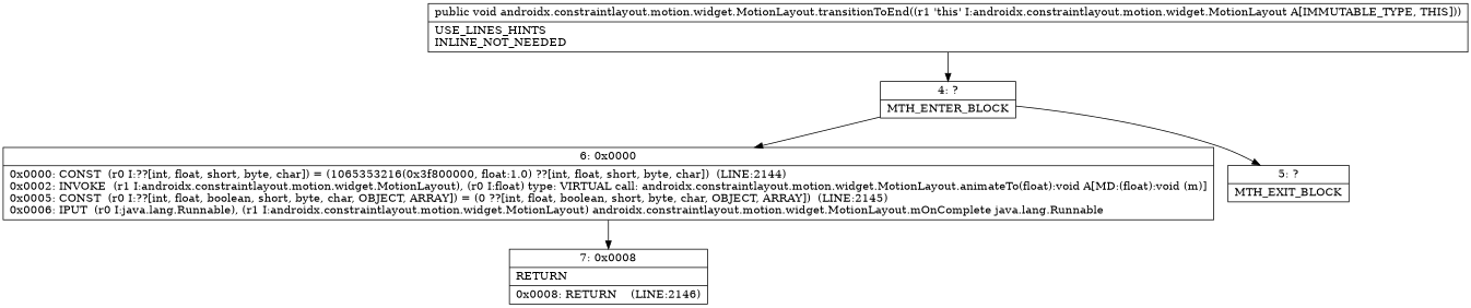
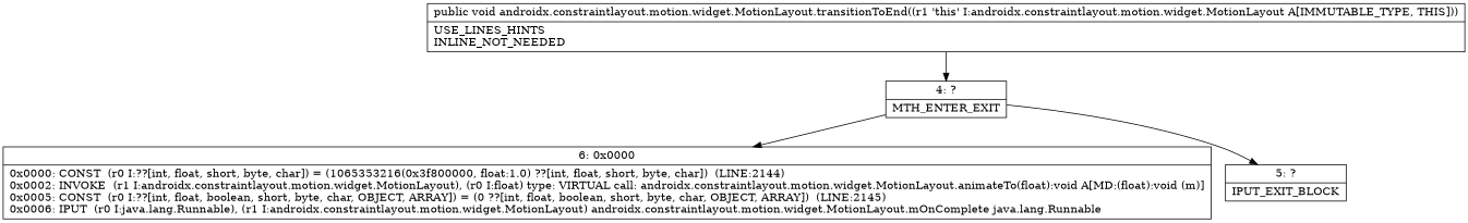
  digraph {
    node [shape=record]
-   n1 [label="{4\:\ ?|MTH_ENTER_BLOCK\l}"]
+   n1 [label="{4\:\ ?|MTH_ENTER_EXIT\l}"]
    n2 [label="{6\:\ 0x0000|0x0000: CONST  (r0 I:??[int, float, short, byte, char]) = (1065353216(0x3f800000, float:1.0) ??[int, float, short, byte, char])  (LINE:2144)\l0x0002: INVOKE  (r1 I:androidx.constraintlayout.motion.widget.MotionLayout), (r0 I:float) type: VIRTUAL call: androidx.constraintlayout.motion.widget.MotionLayout.animateTo(float):void A[MD:(float):void (m)]\l0x0005: CONST  (r0 I:??[int, float, boolean, short, byte, char, OBJECT, ARRAY]) = (0 ??[int, float, boolean, short, byte, char, OBJECT, ARRAY])  (LINE:2145)\l0x0006: IPUT  (r0 I:java.lang.Runnable), (r1 I:androidx.constraintlayout.motion.widget.MotionLayout) androidx.constraintlayout.motion.widget.MotionLayout.mOnComplete java.lang.Runnable \l}"]
-   n3 [label="{5\:\ ?|MTH_EXIT_BLOCK\l}"]
-   n4 [label="{7\:\ 0x0008|RETURN\l|0x0008: RETURN    (LINE:2146)\l}"]
+   n3 [label="{5\:\ ?|IPUT_EXIT_BLOCK\l}"]
    n5 [label="{public void androidx.constraintlayout.motion.widget.MotionLayout.transitionToEnd((r1 'this' I:androidx.constraintlayout.motion.widget.MotionLayout A[IMMUTABLE_TYPE, THIS]))  | USE_LINES_HINTS\lINLINE_NOT_NEEDED\l}"]
    n1 -> n2
    n1 -> n3
-   n2 -> n4
    n5 -> n1
  }
